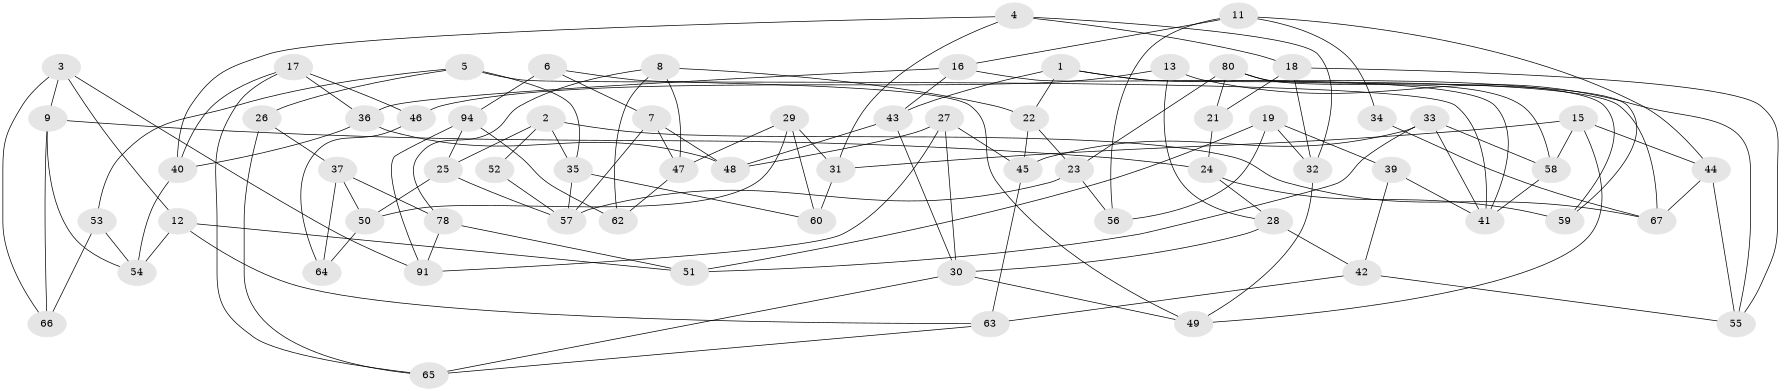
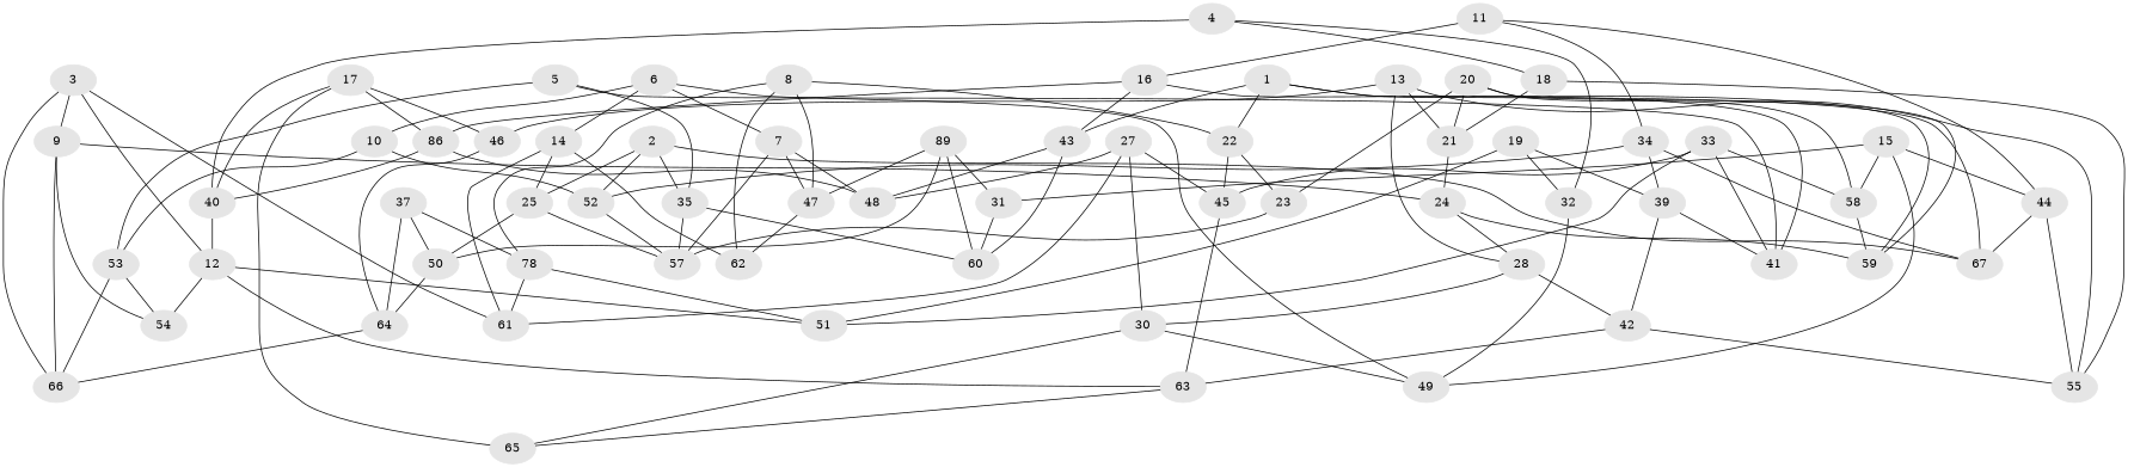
  graph {
    node [color=gray90 style=filled]
    1
    22
    43
    59
    67
    23
    45
    48
    60
    2
    25
    35
    52
    57
    50
    3
    9
    12
-   61 [label=91]
+   61
    66
    24
    54
    51
    63
    4
    18
    31
    32
    40
    21
    55
    49
    5
-   26
    41
    53
    65
    37
    6
    7
-   14 [label=94]
+   10
+   14
    47
    62
    8
    n46 [label=78]
    28
    11
    16
    34
    44
-   56
-   36
+   36 [label=86]
    39
    13
    46
    30
    42
    64
    15
    58
    17
    19
-   20 [label=80]
+   20
    27
-   29
+   29 [label=89]
    33
    1 -- 22
    1 -- 43
    1 -- 59
    1 -- 67
    22 -- 23
    22 -- 45
    43 -- 48
-   43 -- 30
+   43 -- 60
    23 -- 57
-   23 -- 56
    45 -- 63
    2 -- 67
    2 -- 25
    2 -- 35
    2 -- 52
    25 -- 57
    25 -- 50
    35 -- 60
    35 -- 57
    52 -- 57
    50 -- 64
    3 -- 9
    3 -- 12
    3 -- 61
    3 -- 66
    9 -- 66
    9 -- 24
    9 -- 54
    12 -- 54
    12 -- 51
    12 -- 63
    24 -- 59
    24 -- 28
    63 -- 65
    4 -- 18
-   4 -- 31
    4 -- 32
    4 -- 40
-   18 -- 32
    18 -- 21
    18 -- 55
    31 -- 60
    32 -- 49
-   40 -- 54
+   40 -- 12
    21 -- 24
    5 -- 35
-   5 -- 26
    5 -- 41
    5 -- 53
-   26 -- 65
-   26 -- 37
    53 -- 66
    53 -- 54
    37 -- 50
    37 -- n46
    37 -- 64
    6 -- 49
    6 -- 7
+   6 -- 10
    6 -- 14
    7 -- 48
    7 -- 57
    7 -- 47
+   10 -- 52
+   10 -- 53
    14 -- 25
    14 -- 61
    14 -- 62
    47 -- 62
    8 -- 22
    8 -- 47
    8 -- 62
    8 -- n46
    n46 -- 61
    n46 -- 51
    28 -- 30
    28 -- 42
    11 -- 16
    11 -- 34
    11 -- 44
-   11 -- 56
    16 -- 43
    16 -- 41
    16 -- 36
    34 -- 67
+   34 -- 52
+   34 -- 39
    44 -- 67
    44 -- 55
    36 -- 48
    36 -- 40
    39 -- 41
    39 -- 42
+   13 -- 21
    13 -- 55
    13 -- 28
    13 -- 46
    46 -- 64
    30 -- 49
    30 -- 65
    42 -- 63
    42 -- 55
+   64 -- 66
    15 -- 31
    15 -- 49
    15 -- 44
    15 -- 58
-   58 -- 41
+   58 -- 59
    17 -- 40
    17 -- 65
    17 -- 36
    17 -- 46
    19 -- 51
    19 -- 32
-   19 -- 56
    19 -- 39
    20 -- 59
    20 -- 23
    20 -- 21
    20 -- 58
    27 -- 45
    27 -- 48
    27 -- 61
    27 -- 30
    29 -- 60
    29 -- 50
    29 -- 31
    29 -- 47
    33 -- 45
    33 -- 51
    33 -- 41
    33 -- 58
  }
